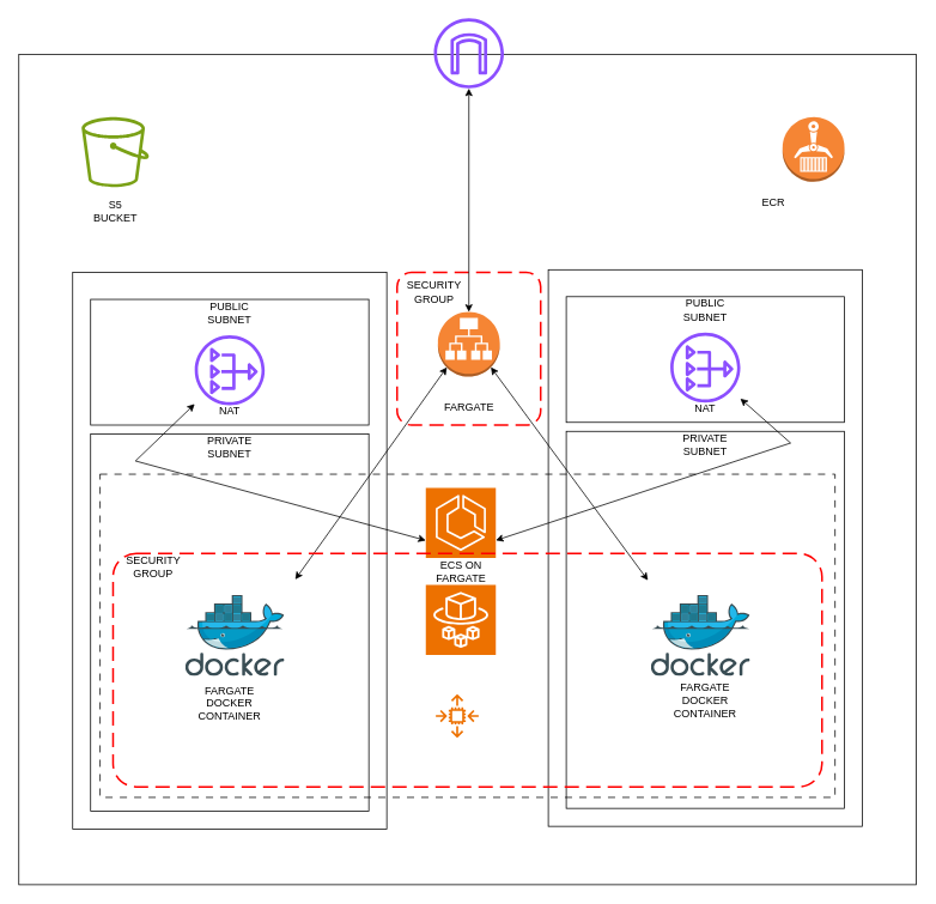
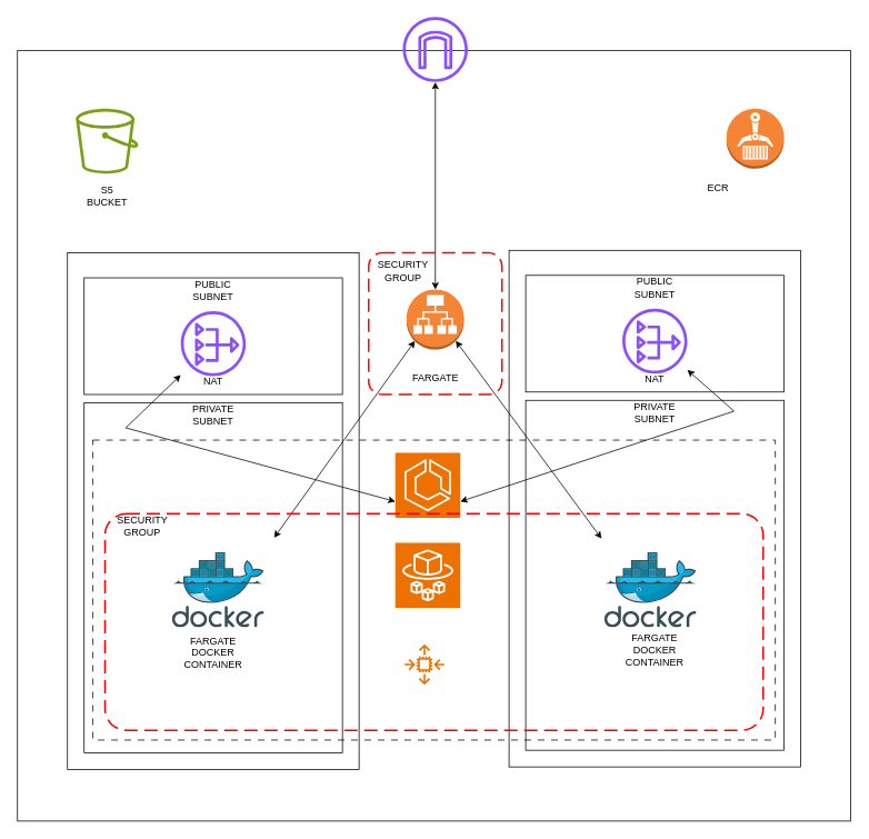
  <mxCell id="0" />
  <mxCell id="1" parent="0" />
  <mxCell id="2" value="" style="rounded=0;whiteSpace=wrap;html=1;" vertex="1" parent="1"><mxGeometry x="20" y="60" width="1000" height="925" as="geometry" /></mxCell>
  <mxCell id="3" value="" style="sketch=0;outlineConnect=0;fontColor=#232F3E;gradientColor=none;fillColor=#8C4FFF;strokeColor=none;dashed=0;verticalLabelPosition=bottom;verticalAlign=top;align=center;html=1;fontSize=12;fontStyle=0;aspect=fixed;pointerEvents=1;shape=mxgraph.aws4.internet_gateway;" vertex="1" parent="1"><mxGeometry x="482.5" y="20" width="78" height="78" as="geometry" /></mxCell>
  <mxCell id="4" value="" style="sketch=0;outlineConnect=0;fontColor=#232F3E;gradientColor=none;fillColor=#8C4FFF;strokeColor=none;dashed=0;verticalLabelPosition=bottom;verticalAlign=top;align=center;html=1;fontSize=12;fontStyle=0;aspect=fixed;pointerEvents=1;shape=mxgraph.aws4.nat_gateway;" vertex="1" parent="1"><mxGeometry x="206" y="324" width="78" height="78" as="geometry" /></mxCell>
  <mxCell id="5" value="" style="outlineConnect=0;dashed=0;verticalLabelPosition=bottom;verticalAlign=top;align=center;html=1;shape=mxgraph.aws3.application_load_balancer;fillColor=#F58534;gradientColor=none;" vertex="1" parent="1"><mxGeometry x="487" y="347" width="69" height="72" as="geometry" /></mxCell>
  <mxCell id="6" value="" style="rounded=0;whiteSpace=wrap;html=1;" vertex="1" parent="1"><mxGeometry x="100" y="493" width="300" height="320" as="geometry" /></mxCell>
  <mxCell id="7" value="SECURITY GROUP" style="text;html=1;strokeColor=none;fillColor=none;align=center;verticalAlign=middle;whiteSpace=wrap;rounded=0;" vertex="1" parent="1"><mxGeometry x="452.5" y="310" width="60" height="30" as="geometry" /></mxCell>
  <mxCell id="8" value="" style="rounded=0;whiteSpace=wrap;html=1;" vertex="1" parent="1"><mxGeometry x="80" y="303" width="350" height="620" as="geometry" /></mxCell>
  <mxCell id="9" value="" style="rounded=0;whiteSpace=wrap;html=1;" vertex="1" parent="1"><mxGeometry x="100" y="333" width="310" height="140" as="geometry" /></mxCell>
  <mxCell id="10" value="" style="rounded=0;whiteSpace=wrap;html=1;" vertex="1" parent="1"><mxGeometry x="100" y="483" width="310" height="420" as="geometry" /></mxCell>
  <mxCell id="11" value="" style="group" vertex="1" connectable="0" parent="1"><mxGeometry x="461" y="773" width="95" height="90" as="geometry" /></mxCell>
  <mxCell id="12" value="" style="sketch=0;outlineConnect=0;fontColor=#232F3E;gradientColor=none;fillColor=#ED7100;strokeColor=none;dashed=0;verticalLabelPosition=bottom;verticalAlign=top;align=center;html=1;fontSize=12;fontStyle=0;aspect=fixed;pointerEvents=1;shape=mxgraph.aws4.auto_scaling2;" vertex="1" parent="11"><mxGeometry x="23.5" width="48" height="48" as="geometry" /></mxCell>
  <mxCell id="13" value="" style="group" vertex="1" connectable="0" parent="1"><mxGeometry x="473.5" y="543" width="436.5" height="277.5" as="geometry" /></mxCell>
  <mxCell id="14" value="" style="sketch=0;points=[[0,0,0],[0.25,0,0],[0.5,0,0],[0.75,0,0],[1,0,0],[0,1,0],[0.25,1,0],[0.5,1,0],[0.75,1,0],[1,1,0],[0,0.25,0],[0,0.5,0],[0,0.75,0],[1,0.25,0],[1,0.5,0],[1,0.75,0]];outlineConnect=0;fontColor=#232F3E;fillColor=#ED7100;strokeColor=#ffffff;dashed=0;verticalLabelPosition=bottom;verticalAlign=top;align=center;html=1;fontSize=12;fontStyle=0;aspect=fixed;shape=mxgraph.aws4.resourceIcon;resIcon=mxgraph.aws4.ecs;" vertex="1" parent="13"><mxGeometry width="78" height="78" as="geometry" /></mxCell>
  <mxCell id="15" value="" style="sketch=0;points=[[0,0,0],[0.25,0,0],[0.5,0,0],[0.75,0,0],[1,0,0],[0,1,0],[0.25,1,0],[0.5,1,0],[0.75,1,0],[1,1,0],[0,0.25,0],[0,0.5,0],[0,0.75,0],[1,0.25,0],[1,0.5,0],[1,0.75,0]];outlineConnect=0;fontColor=#232F3E;fillColor=#ED7100;strokeColor=#ffffff;dashed=0;verticalLabelPosition=bottom;verticalAlign=top;align=center;html=1;fontSize=12;fontStyle=0;aspect=fixed;shape=mxgraph.aws4.resourceIcon;resIcon=mxgraph.aws4.fargate;" vertex="1" parent="13"><mxGeometry y="108" width="78" height="78" as="geometry" /></mxCell>
- <mxCell id="16" value="ECS ON FARGATE" style="text;html=1;strokeColor=none;fillColor=none;align=center;verticalAlign=middle;whiteSpace=wrap;rounded=0;" vertex="1" parent="13"><mxGeometry x="9" y="78" width="60" height="30" as="geometry" /></mxCell>
  <mxCell id="17" value="PRIVATE SUBNET" style="text;html=1;strokeColor=none;fillColor=none;align=center;verticalAlign=middle;whiteSpace=wrap;rounded=0;" vertex="1" parent="1"><mxGeometry x="225" y="483" width="60" height="30" as="geometry" /></mxCell>
  <mxCell id="18" value="PUBLIC SUBNET" style="text;html=1;strokeColor=none;fillColor=none;align=center;verticalAlign=middle;whiteSpace=wrap;rounded=0;" vertex="1" parent="1"><mxGeometry x="225" y="333" width="60" height="30" as="geometry" /></mxCell>
  <mxCell id="19" value="" style="sketch=0;outlineConnect=0;fontColor=#232F3E;gradientColor=none;fillColor=#8C4FFF;strokeColor=none;dashed=0;verticalLabelPosition=bottom;verticalAlign=top;align=center;html=1;fontSize=12;fontStyle=0;aspect=fixed;pointerEvents=1;shape=mxgraph.aws4.nat_gateway;" vertex="1" parent="1"><mxGeometry x="216" y="373" width="78" height="78" as="geometry" /></mxCell>
  <mxCell id="20" value="NAT" style="text;html=1;strokeColor=none;fillColor=none;align=center;verticalAlign=middle;whiteSpace=wrap;rounded=0;" vertex="1" parent="1"><mxGeometry x="225" y="443" width="60" height="30" as="geometry" /></mxCell>
  <mxCell id="21" value="FARGATE" style="text;html=1;strokeColor=none;fillColor=none;align=center;verticalAlign=middle;whiteSpace=wrap;rounded=0;" vertex="1" parent="1"><mxGeometry x="491.5" y="438" width="60" height="30" as="geometry" /></mxCell>
  <mxCell id="22" value="" style="endArrow=classic;startArrow=classic;html=1;rounded=0;exitX=0;exitY=0.75;exitDx=0;exitDy=0;exitPerimeter=0;" edge="1" parent="1" source="14" target="19"><mxGeometry width="50" height="50" relative="1" as="geometry"><mxPoint x="430" y="773" as="sourcePoint" /><mxPoint x="480" y="723" as="targetPoint" /><Array as="points"><mxPoint x="150" y="513" /></Array></mxGeometry></mxCell>
  <mxCell id="23" value="" style="rounded=1;arcSize=10;dashed=1;strokeColor=#ff0000;fillColor=none;gradientColor=none;dashPattern=8 4;strokeWidth=2;" vertex="1" parent="1"><mxGeometry x="441.5" y="303" width="160" height="170" as="geometry" /></mxCell>
  <mxCell id="24" value="" style="sketch=0;outlineConnect=0;fontColor=#232F3E;gradientColor=none;fillColor=#8C4FFF;strokeColor=none;dashed=0;verticalLabelPosition=bottom;verticalAlign=top;align=center;html=1;fontSize=12;fontStyle=0;aspect=fixed;pointerEvents=1;shape=mxgraph.aws4.nat_gateway;" vertex="1" parent="1"><mxGeometry x="736" y="321" width="78" height="78" as="geometry" /></mxCell>
  <mxCell id="25" value="" style="rounded=0;whiteSpace=wrap;html=1;" vertex="1" parent="1"><mxGeometry x="630" y="490" width="300" height="320" as="geometry" /></mxCell>
  <mxCell id="26" value="" style="rounded=0;whiteSpace=wrap;html=1;" vertex="1" parent="1"><mxGeometry x="610" y="300" width="350" height="620" as="geometry" /></mxCell>
  <mxCell id="27" value="" style="rounded=0;whiteSpace=wrap;html=1;" vertex="1" parent="1"><mxGeometry x="630" y="330" width="310" height="140" as="geometry" /></mxCell>
  <mxCell id="28" value="" style="rounded=0;whiteSpace=wrap;html=1;" vertex="1" parent="1"><mxGeometry x="630" y="480" width="310" height="420" as="geometry" /></mxCell>
  <mxCell id="29" value="PRIVATE SUBNET" style="text;html=1;strokeColor=none;fillColor=none;align=center;verticalAlign=middle;whiteSpace=wrap;rounded=0;" vertex="1" parent="1"><mxGeometry x="755" y="480" width="60" height="30" as="geometry" /></mxCell>
  <mxCell id="30" value="PUBLIC SUBNET" style="text;html=1;strokeColor=none;fillColor=none;align=center;verticalAlign=middle;whiteSpace=wrap;rounded=0;" vertex="1" parent="1"><mxGeometry x="755" y="330" width="60" height="30" as="geometry" /></mxCell>
  <mxCell id="31" value="" style="sketch=0;outlineConnect=0;fontColor=#232F3E;gradientColor=none;fillColor=#8C4FFF;strokeColor=none;dashed=0;verticalLabelPosition=bottom;verticalAlign=top;align=center;html=1;fontSize=12;fontStyle=0;aspect=fixed;pointerEvents=1;shape=mxgraph.aws4.nat_gateway;" vertex="1" parent="1"><mxGeometry x="746" y="370" width="78" height="78" as="geometry" /></mxCell>
  <mxCell id="32" value="NAT" style="text;html=1;strokeColor=none;fillColor=none;align=center;verticalAlign=middle;whiteSpace=wrap;rounded=0;" vertex="1" parent="1"><mxGeometry x="755" y="440" width="60" height="30" as="geometry" /></mxCell>
  <mxCell id="33" value="" style="endArrow=classic;startArrow=classic;html=1;rounded=0;exitX=1;exitY=0.75;exitDx=0;exitDy=0;exitPerimeter=0;" edge="1" parent="1" source="14" target="31"><mxGeometry width="50" height="50" relative="1" as="geometry"><mxPoint x="640" y="1050" as="sourcePoint" /><mxPoint x="1010" y="720" as="targetPoint" /><Array as="points"><mxPoint x="880" y="493" /></Array></mxGeometry></mxCell>
  <mxCell id="34" value="" style="endArrow=classic;startArrow=classic;html=1;rounded=0;exitX=0.5;exitY=0;exitDx=0;exitDy=0;exitPerimeter=0;" edge="1" parent="1" source="5" target="3"><mxGeometry width="50" height="50" relative="1" as="geometry"><mxPoint x="860" y="-10" as="sourcePoint" /><mxPoint x="510" y="530" as="targetPoint" /></mxGeometry></mxCell>
  <mxCell id="35" value="" style="endArrow=classic;startArrow=classic;html=1;rounded=0;entryX=0.145;entryY=0.855;entryDx=0;entryDy=0;entryPerimeter=0;exitX=1;exitY=0;exitDx=0;exitDy=0;" edge="1" parent="1" target="5"><mxGeometry width="50" height="50" relative="1" as="geometry"><mxPoint x="328" y="645" as="sourcePoint" /><mxPoint x="-390" y="753" as="targetPoint" /></mxGeometry></mxCell>
  <mxCell id="36" value="" style="endArrow=classic;startArrow=classic;html=1;rounded=0;entryX=0.855;entryY=0.855;entryDx=0;entryDy=0;entryPerimeter=0;exitX=0;exitY=0;exitDx=0;exitDy=0;" edge="1" parent="1" target="5"><mxGeometry width="50" height="50" relative="1" as="geometry"><mxPoint x="721" y="646" as="sourcePoint" /><mxPoint x="507" y="419" as="targetPoint" /></mxGeometry></mxCell>
  <mxCell id="37" value="" style="group" vertex="1" connectable="0" parent="1"><mxGeometry x="90" y="130" width="75" height="120" as="geometry" /></mxCell>
  <mxCell id="38" value="S5 BUCKET" style="text;html=1;strokeColor=none;fillColor=none;align=center;verticalAlign=middle;whiteSpace=wrap;rounded=0;" vertex="1" parent="37"><mxGeometry x="7.5" y="90" width="60" height="30" as="geometry" /></mxCell>
  <mxCell id="39" value="" style="sketch=0;outlineConnect=0;fontColor=#232F3E;gradientColor=none;fillColor=#7AA116;strokeColor=none;dashed=0;verticalLabelPosition=bottom;verticalAlign=top;align=center;html=1;fontSize=12;fontStyle=0;aspect=fixed;pointerEvents=1;shape=mxgraph.aws4.bucket;" vertex="1" parent="37"><mxGeometry width="75" height="78" as="geometry" /></mxCell>
  <mxCell id="40" value="" style="outlineConnect=0;dashed=0;verticalLabelPosition=bottom;verticalAlign=top;align=center;html=1;shape=mxgraph.aws3.ecr;fillColor=#F58534;gradientColor=none;" vertex="1" parent="1"><mxGeometry x="871" y="130" width="69" height="72" as="geometry" /></mxCell>
  <mxCell id="41" value="ECR" style="text;html=1;strokeColor=none;fillColor=none;align=center;verticalAlign=middle;whiteSpace=wrap;rounded=0;" vertex="1" parent="1"><mxGeometry x="831" y="210" width="60" height="30" as="geometry" /></mxCell>
  <mxCell id="42" value="" style="rounded=0;whiteSpace=wrap;html=1;fillColor=none;dashed=1;dashPattern=8 8;" vertex="1" parent="1"><mxGeometry x="110.5" y="527.75" width="819" height="360" as="geometry" /></mxCell>
  <mxCell id="43" value="" style="rounded=1;arcSize=10;dashed=1;strokeColor=#ff0000;fillColor=none;gradientColor=none;dashPattern=8 4;strokeWidth=2;" vertex="1" parent="1"><mxGeometry x="125" y="616" width="790" height="260" as="geometry" /></mxCell>
  <mxCell id="44" value="SECURITY GROUP" style="text;html=1;strokeColor=none;fillColor=none;align=center;verticalAlign=middle;whiteSpace=wrap;rounded=0;" vertex="1" parent="1"><mxGeometry x="140" y="616" width="60" height="30" as="geometry" /></mxCell>
  <mxCell id="45" value="" style="image;sketch=0;aspect=fixed;html=1;points=[];align=center;fontSize=12;image=img/lib/mscae/Docker.svg;" vertex="1" parent="1"><mxGeometry x="206" y="662.5" width="110.37" height="90.5" as="geometry" /></mxCell>
  <mxCell id="46" value="FARGATE DOCKER CONTAINER" style="text;html=1;strokeColor=none;fillColor=none;align=center;verticalAlign=middle;whiteSpace=wrap;rounded=0;" vertex="1" parent="1"><mxGeometry x="210" y="753" width="90" height="60" as="geometry" /></mxCell>
  <mxCell id="47" value="" style="image;sketch=0;aspect=fixed;html=1;points=[];align=center;fontSize=12;image=img/lib/mscae/Docker.svg;" vertex="1" parent="1"><mxGeometry x="724.81" y="662.5" width="110.37" height="90.5" as="geometry" /></mxCell>
  <mxCell id="48" value="FARGATE DOCKER CONTAINER" style="text;html=1;strokeColor=none;fillColor=none;align=center;verticalAlign=middle;whiteSpace=wrap;rounded=0;" vertex="1" parent="1"><mxGeometry x="740" y="750" width="90" height="60" as="geometry" /></mxCell>
